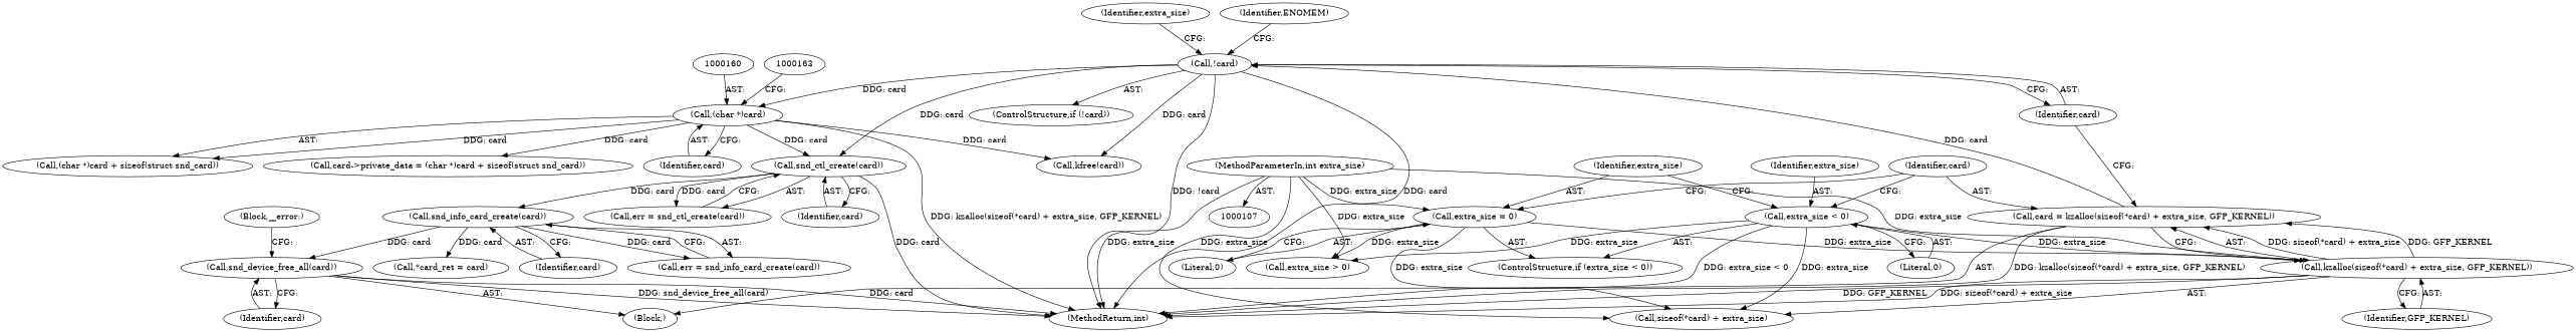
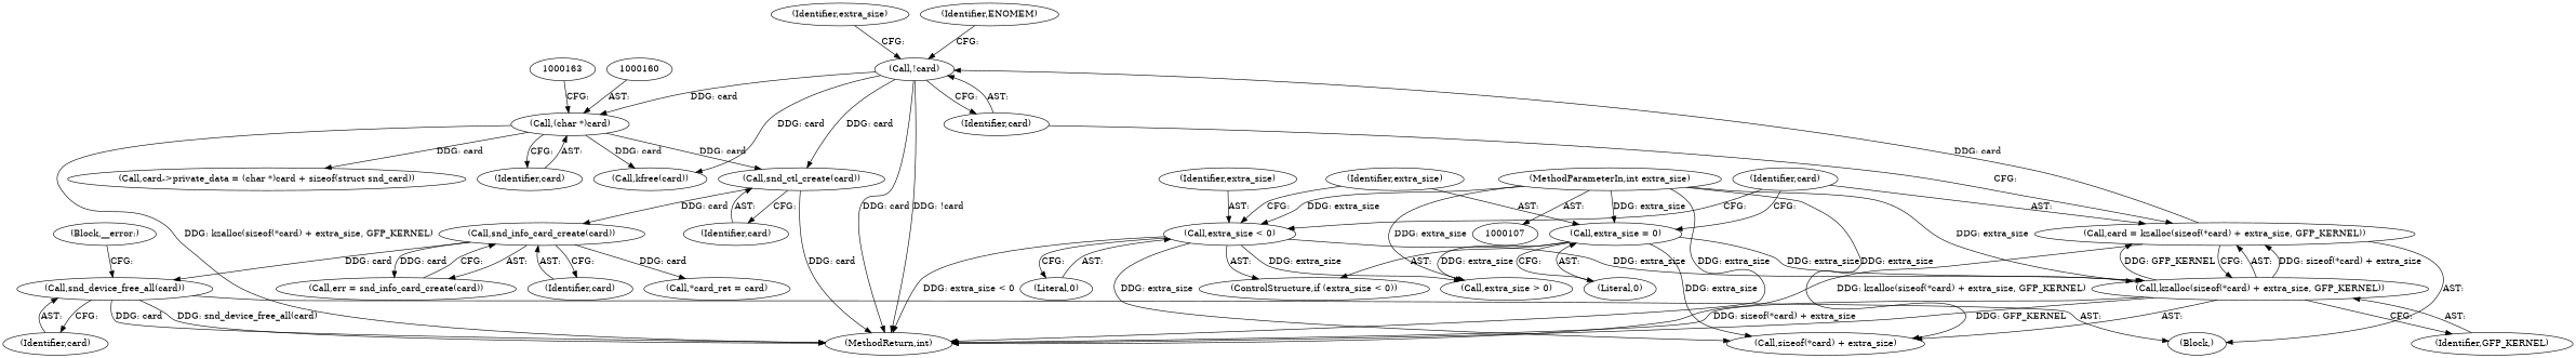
  digraph {
    n1 [label="(Call,snd_device_free_all(card))"]
    n2 [label="(MethodReturn,int)"]
    n3 [label="(Identifier,card)"]
    n4 [label="(Block,)"]
    n5 [label="(Call,snd_info_card_create(card))"]
    n6 [label="(Identifier,card)"]
    n7 [label="(Call,err = snd_info_card_create(card))"]
    n8 [label="(Call,*card_ret = card)"]
    n9 [label="(Call,snd_ctl_create(card))"]
    n10 [label="(Identifier,card)"]
-   n11 [label="(Call,err = snd_ctl_create(card))"]
    n12 [label="(Call,!card)"]
    n13 [label="(Call,(char *)card)"]
-   n14 [label="(ControlStructure,if (!card))"]
    n15 [label="(Identifier,card)"]
    n16 [label="(Call,kfree(card))"]
    n17 [label="(Call,card->private_data = (char *)card + sizeof(struct snd_card))"]
    n18 [label="(Identifier,card)"]
-   n19 [label="(Call,(char *)card + sizeof(struct snd_card))"]
    n20 [label="(Call,card = kzalloc(sizeof(*card) + extra_size, GFP_KERNEL))"]
    n21 [label="(Call,kzalloc(sizeof(*card) + extra_size, GFP_KERNEL))"]
    n22 [label="(Identifier,GFP_KERNEL)"]
    n23 [label="(Call,sizeof(*card) + extra_size)"]
    n24 [label="(Call,extra_size < 0)"]
    n25 [label="(ControlStructure,if (extra_size < 0))"]
    n26 [label="(Call,extra_size > 0)"]
    n27 [label="(Literal,0)"]
    n28 [label="(MethodParameterIn,int extra_size)"]
    n29 [label="(Call,extra_size = 0)"]
    1000107
    n31 [label="(Literal,0)"]
    n32 [label="(Identifier,extra_size)"]
    n33 [label="(Identifier,card)"]
    n34 [label="(Identifier,extra_size)"]
    n35 [label="(Identifier,extra_size)"]
    n36 [label="(Identifier,ENOMEM)"]
    n37 [label="(Block,__error:)"]
    1000160
    1000163
    n1 -> n2 [label="DDG: card"]
    n1 -> n2 [label="DDG: snd_device_free_all(card)"]
    n1 -> n3 [label="CFG: "]
    n1 -> n4 [label="AST: "]
    n3 -> n1 [label="AST: "]
    n5 -> n1 [label="DDG: card"]
    n5 -> n6 [label="CFG: "]
    n5 -> n7 [label="AST: "]
    n5 -> n7 [label="DDG: card"]
    n5 -> n8 [label="DDG: card"]
    n6 -> n5 [label="AST: "]
    n7 -> n5 [label="CFG: "]
    n9 -> n2 [label="DDG: card"]
    n9 -> n5 [label="DDG: card"]
    n9 -> n10 [label="CFG: "]
-   n9 -> n11 [label="AST: "]
-   n9 -> n11 [label="DDG: card"]
    n10 -> n9 [label="AST: "]
-   n11 -> n9 [label="CFG: "]
    n12 -> n2 [label="DDG: !card"]
    n12 -> n2 [label="DDG: card"]
    n12 -> n9 [label="DDG: card"]
    n12 -> n13 [label="DDG: card"]
-   n12 -> n14 [label="AST: "]
    n12 -> n15 [label="CFG: "]
    n12 -> n16 [label="DDG: card"]
    n13 -> n2 [label="DDG: kzalloc(sizeof(*card) + extra_size, GFP_KERNEL)"]
    n13 -> n9 [label="DDG: card"]
    n13 -> n16 [label="DDG: card"]
    n13 -> n17 [label="DDG: card"]
    n13 -> n18 [label="CFG: "]
-   n13 -> n19 [label="AST: "]
-   n13 -> n19 [label="DDG: card"]
    n15 -> n12 [label="AST: "]
    n15 -> n20 [label="CFG: "]
    n18 -> n13 [label="AST: "]
    n20 -> n2 [label="DDG: kzalloc(sizeof(*card) + extra_size, GFP_KERNEL)"]
    n20 -> n4 [label="AST: "]
    n20 -> n12 [label="DDG: card"]
    n20 -> n21 [label="CFG: "]
    n21 -> n2 [label="DDG: GFP_KERNEL"]
    n21 -> n2 [label="DDG: sizeof(*card) + extra_size"]
    n21 -> n20 [label="AST: "]
    n21 -> n20 [label="DDG: sizeof(*card) + extra_size"]
    n21 -> n20 [label="DDG: GFP_KERNEL"]
    n21 -> n22 [label="CFG: "]
    n21 -> n23 [label="AST: "]
    n22 -> n21 [label="AST: "]
    n24 -> n2 [label="DDG: extra_size < 0"]
    n24 -> n21 [label="DDG: extra_size"]
    n24 -> n23 [label="DDG: extra_size"]
    n24 -> n25 [label="AST: "]
    n24 -> n26 [label="DDG: extra_size"]
    n24 -> n27 [label="CFG: "]
    n27 -> n24 [label="AST: "]
    n28 -> n2 [label="DDG: extra_size"]
    n28 -> n21 [label="DDG: extra_size"]
    n28 -> n23 [label="DDG: extra_size"]
+   n28 -> n24 [label="DDG: extra_size"]
    n28 -> n26 [label="DDG: extra_size"]
    n28 -> n29 [label="DDG: extra_size"]
    n28 -> 1000107 [label="AST: "]
    n29 -> n21 [label="DDG: extra_size"]
    n29 -> n23 [label="DDG: extra_size"]
    n29 -> n25 [label="AST: "]
    n29 -> n26 [label="DDG: extra_size"]
    n29 -> n31 [label="CFG: "]
    n31 -> n29 [label="AST: "]
    n32 -> n24 [label="CFG: "]
    n32 -> n29 [label="AST: "]
    n33 -> n20 [label="AST: "]
    n33 -> n24 [label="CFG: "]
    n33 -> n29 [label="CFG: "]
    n34 -> n24 [label="AST: "]
    n35 -> n12 [label="CFG: "]
    n36 -> n12 [label="CFG: "]
    n37 -> n1 [label="CFG: "]
    1000160 -> n13 [label="AST: "]
    1000163 -> n13 [label="CFG: "]
  }
